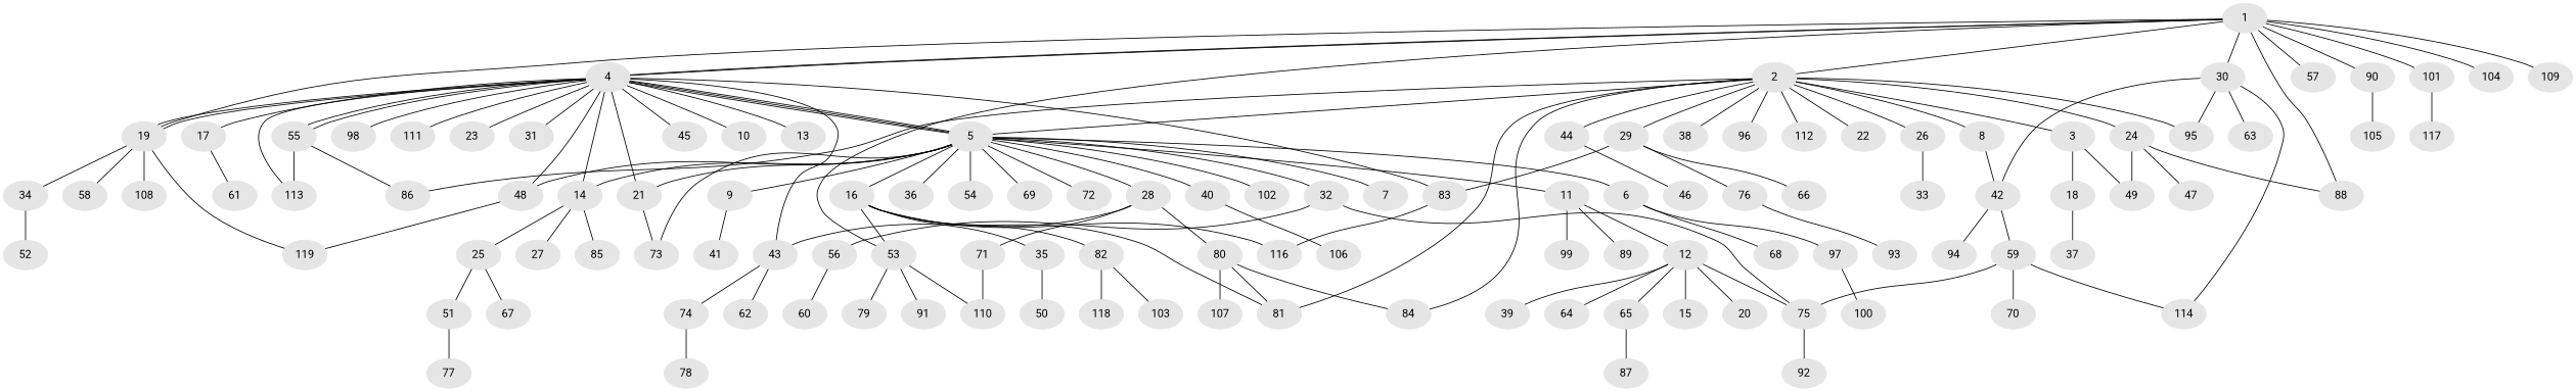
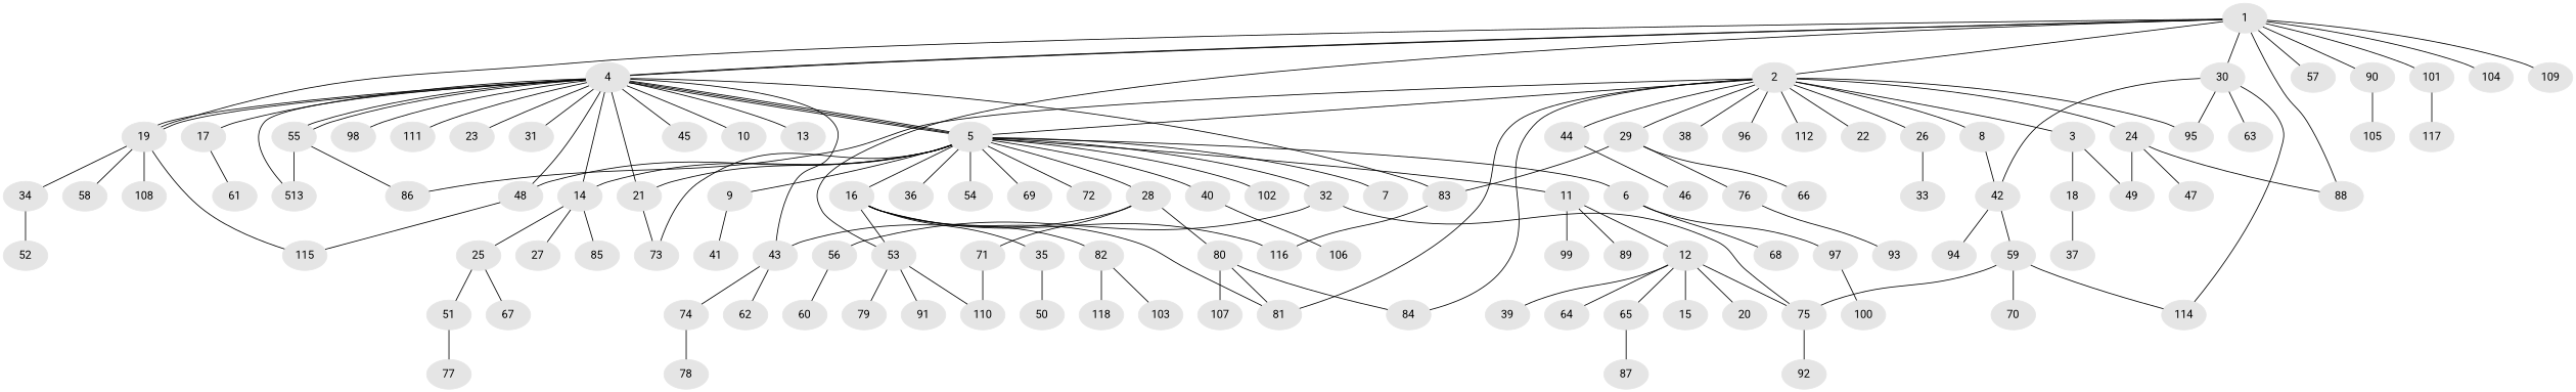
  graph {
    fontname=Roboto
    node [color=gray90 fontname=Roboto style=filled]
    edge [fontname=Roboto]
    1
    2
    4
    19
    30
    53
    57
    88
    90
    101
    104
    109
    3
    5
    8
    22
    24
    26
    29
    38
    44
    81
    84
    86
    95
    96
    112
    10
    13
    14
    17
    21
    23
    31
    43
    45
    48
    55
    83
    98
    111
-   113
+   113 [label=513]
    34
    58
    108
-   115 [label=119]
+   115
    42
    63
    114
    79
    91
    110
    105
    117
    18
    49
    6
    7
    9
    11
    16
    28
    32
    36
    40
    54
    69
    72
    73
    102
    47
    33
    66
    76
    46
    37
    25
    27
    85
    61
    62
    74
    116
    68
    97
    41
    12
    89
    99
    35
    82
    80
    71
    75
    56
    106
    107
    100
    59
    94
    15
    20
    39
    64
    65
    87
    92
    51
    67
    50
    103
    118
    52
    77
    93
    60
    70
    78
    1 -- 2
    1 -- 4
    1 -- 4
    1 -- 19
    1 -- 30
    1 -- 53
    1 -- 57
    1 -- 88
    1 -- 90
    1 -- 101
    1 -- 104
    1 -- 109
    2 -- 3
    2 -- 5
    2 -- 8
    2 -- 22
    2 -- 24
    2 -- 26
    2 -- 29
    2 -- 38
    2 -- 44
    2 -- 81
    2 -- 84
    2 -- 86
    2 -- 95
    2 -- 96
    2 -- 112
    4 -- 19
    4 -- 19
    4 -- 5
    4 -- 5
    4 -- 5
    4 -- 10
    4 -- 13
    4 -- 14
    4 -- 17
    4 -- 21
    4 -- 23
    4 -- 31
    4 -- 43
    4 -- 45
    4 -- 48
    4 -- 55
    4 -- 55
    4 -- 83
    4 -- 98
    4 -- 111
    4 -- 113
    19 -- 34
    19 -- 58
    19 -- 108
    19 -- 115
    30 -- 95
    30 -- 42
    30 -- 63
    30 -- 114
    53 -- 79
    53 -- 91
    53 -- 110
    90 -- 105
    101 -- 117
    3 -- 18
    3 -- 49
    5 -- 14
    5 -- 21
    5 -- 48
    5 -- 6
    5 -- 7
    5 -- 9
    5 -- 11
    5 -- 16
    5 -- 28
    5 -- 32
    5 -- 36
    5 -- 40
    5 -- 54
    5 -- 69
    5 -- 72
    5 -- 73
    5 -- 102
    8 -- 42
    24 -- 88
    24 -- 49
    24 -- 47
    26 -- 33
    29 -- 83
    29 -- 66
    29 -- 76
    44 -- 46
    14 -- 25
    14 -- 27
    14 -- 85
    17 -- 61
    21 -- 73
    43 -- 62
    43 -- 74
    48 -- 115
    55 -- 86
    55 -- 113
    83 -- 116
    34 -- 52
    42 -- 59
    42 -- 94
    18 -- 37
    6 -- 68
    6 -- 97
    9 -- 41
    11 -- 12
    11 -- 89
    11 -- 99
    16 -- 53
    16 -- 81
    16 -- 116
    16 -- 35
    16 -- 82
    28 -- 43
    28 -- 80
    28 -- 71
    32 -- 75
    32 -- 56
    40 -- 106
    76 -- 93
    25 -- 51
    25 -- 67
    74 -- 78
    97 -- 100
    12 -- 75
    12 -- 15
    12 -- 20
    12 -- 39
    12 -- 64
    12 -- 65
    35 -- 50
    82 -- 103
    82 -- 118
    80 -- 81
    80 -- 84
    80 -- 107
    71 -- 110
    75 -- 92
    56 -- 60
    59 -- 114
    59 -- 75
    59 -- 70
    65 -- 87
    51 -- 77
  }
